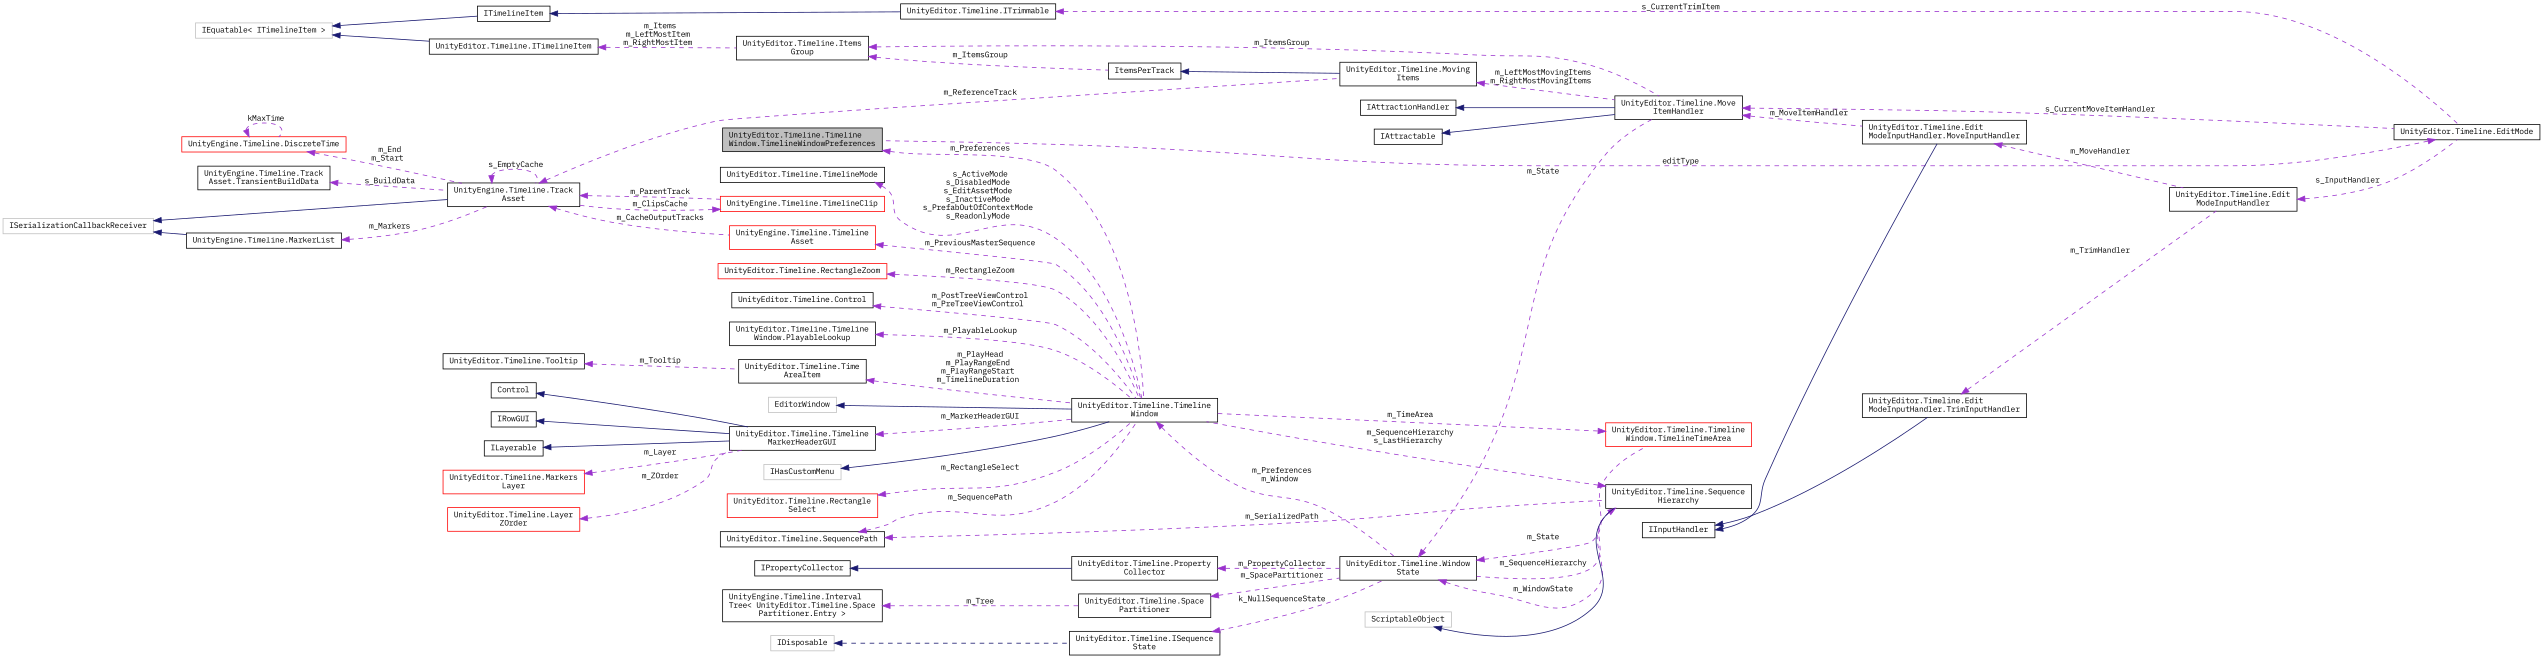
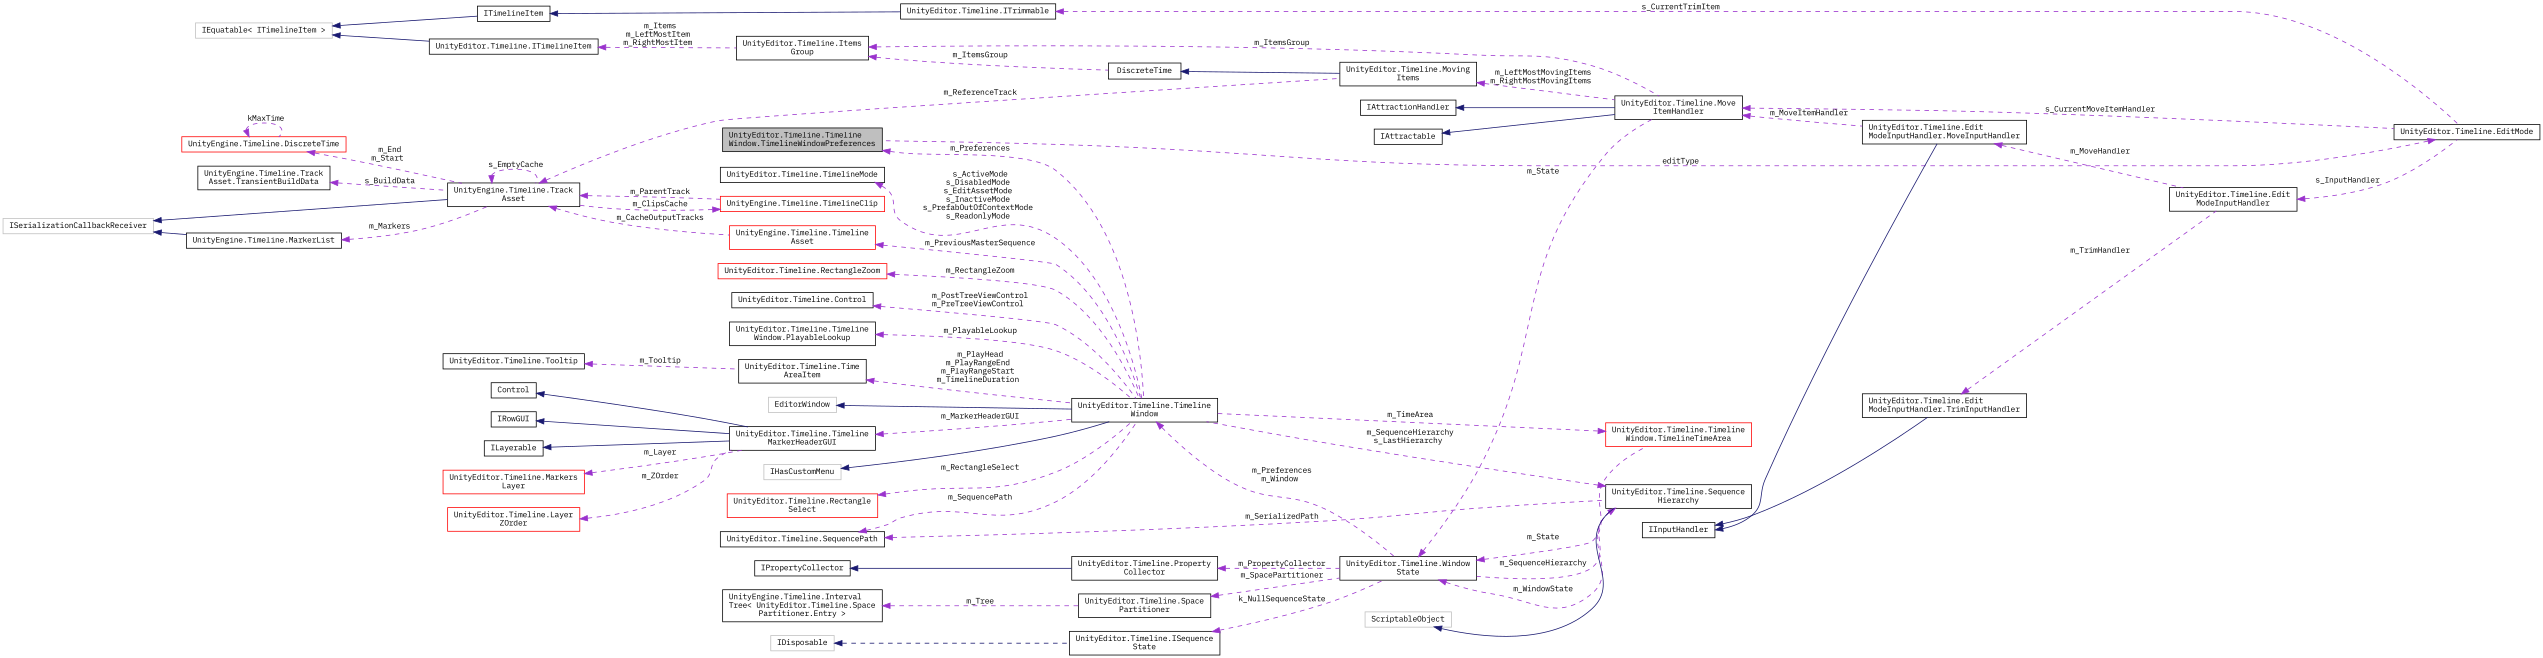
  digraph {
    fontname="IBM Plex Mono"
    rankdir=LR
    node [color=black fillcolor=white fontname="IBM Plex Mono" fontsize=10 shape=record style=filled]
    edge [color=darkorchid3 dir=back fontname="IBM Plex Mono" fontsize=10 labelfontname=Helvetica labelfontsize=10 style=dashed]
    n1 [fillcolor=grey75 fontcolor=black height=0.2 label="UnityEditor.Timeline.Timeline\lWindow.TimelineWindowPreferences" width=0.4]
    n2 [height=0.2 label="UnityEditor.Timeline.Timeline\lWindow" width=0.4]
    n3 [height=0.2 label="UnityEditor.Timeline.Window\lState" width=0.4]
    n4 [height=0.2 label="UnityEditor.Timeline.EditMode" width=0.4]
    n5 [height=0.2 label="UnityEditor.Timeline.ITrimmable" width=0.4]
    n6 [height=0.2 label=ITimelineItem width=0.4]
    n7 [color=grey75 height=0.2 label="IEquatable\< ITimelineItem \>" width=0.4]
    n8 [height=0.2 label="UnityEditor.Timeline.ITimelineItem" width=0.4]
    n9 [height=0.2 label="UnityEditor.Timeline.Items\lGroup" width=0.4]
    n10 [height=0.2 label="UnityEditor.Timeline.Edit\lModeInputHandler" width=0.4]
    n11 [height=0.2 label="UnityEditor.Timeline.Edit\lModeInputHandler.TrimInputHandler" width=0.4]
    n12 [height=0.2 label=IInputHandler width=0.4]
    n13 [height=0.2 label="UnityEditor.Timeline.Edit\lModeInputHandler.MoveInputHandler" width=0.4]
    n14 [height=0.2 label="UnityEditor.Timeline.Move\lItemHandler" width=0.4]
    n15 [height=0.2 label=IAttractable width=0.4]
    n16 [height=0.2 label=IAttractionHandler width=0.4]
-   n17 [height=0.2 label=ItemsPerTrack width=0.4]
+   n17 [height=0.2 label=DiscreteTime width=0.4]
    n18 [height=0.2 label="UnityEditor.Timeline.Moving\lItems" width=0.4]
    n19 [height=0.2 label="UnityEditor.Timeline.Sequence\lHierarchy" width=0.4]
    n20 [color=red height=0.2 label="UnityEditor.Timeline.Timeline\lWindow.TimelineTimeArea" width=0.4]
    n21 [height=0.2 label="UnityEditor.Timeline.ISequence\lState" width=0.4]
    n22 [color=grey75 height=0.2 label=IDisposable width=0.4]
    n23 [height=0.2 label="UnityEditor.Timeline.Property\lCollector" width=0.4]
    n24 [height=0.2 label=IPropertyCollector width=0.4]
    n25 [height=0.2 label="UnityEditor.Timeline.Space\lPartitioner" width=0.4]
    n26 [height=0.2 label="UnityEngine.Timeline.Interval\lTree\< UnityEditor.Timeline.Space\lPartitioner.Entry \>" width=0.4]
    n27 [color=grey75 height=0.2 label=ScriptableObject width=0.4]
    n28 [height=0.2 label="UnityEditor.Timeline.SequencePath" width=0.4]
    n29 [color=grey75 height=0.2 label=EditorWindow width=0.4]
    n30 [color=grey75 height=0.2 label=IHasCustomMenu width=0.4]
    n31 [height=0.2 label="UnityEditor.Timeline.Timeline\lMarkerHeaderGUI" width=0.4]
    n32 [height=0.2 label=IRowGUI width=0.4]
    n33 [height=0.2 label=ILayerable width=0.4]
    n34 [color=red height=0.2 label="UnityEditor.Timeline.Markers\lLayer" width=0.4]
    n35 [color=red height=0.2 label="UnityEditor.Timeline.Layer\lZOrder" width=0.4]
    n36 [height=0.2 label="UnityEditor.Timeline.Time\lAreaItem" width=0.4]
    n37 [height=0.2 label=Control width=0.4]
    n38 [height=0.2 label="UnityEditor.Timeline.Tooltip" width=0.4]
    n39 [color=red height=0.2 label="UnityEngine.Timeline.Timeline\lAsset" width=0.4]
    n40 [height=0.2 label="UnityEngine.Timeline.Track\lAsset" width=0.4]
    n41 [color=red height=0.2 label="UnityEngine.Timeline.TimelineClip" width=0.4]
    n42 [color=grey75 height=0.2 label=ISerializationCallbackReceiver width=0.4]
    n43 [height=0.2 label="UnityEngine.Timeline.MarkerList" width=0.4]
    n44 [color=red height=0.2 label="UnityEngine.Timeline.DiscreteTime" width=0.4]
    n45 [height=0.2 label="UnityEngine.Timeline.Track\lAsset.TransientBuildData" width=0.4]
    n46 [color=red height=0.2 label="UnityEditor.Timeline.Rectangle\lSelect" width=0.4]
    n47 [height=0.2 label="UnityEditor.Timeline.TimelineMode" width=0.4]
    n48 [color=red height=0.2 label="UnityEditor.Timeline.RectangleZoom" width=0.4]
    n49 [height=0.2 label="UnityEditor.Timeline.Control" width=0.4]
    n50 [height=0.2 label="UnityEditor.Timeline.Timeline\lWindow.PlayableLookup" width=0.4]
    n1 -> n2 [label=" m_Preferences"]
    n2 -> n3 [label=" m_Preferences\nm_Window"]
    n3 -> n14 [label=" m_State"]
    n3 -> n19 [label=" m_WindowState"]
    n3 -> n20 [label=" m_State"]
    n4 -> n1 [label=" editType"]
    n5 -> n4 [label=" s_CurrentTrimItem"]
    n6 -> n5 [color=midnightblue style=solid]
    n7 -> n6 [color=midnightblue style=solid]
    n7 -> n8 [color=midnightblue style=solid]
    n8 -> n9 [label=" m_Items\nm_LeftMostItem\nm_RightMostItem"]
    n9 -> n14 [label=" m_ItemsGroup"]
    n9 -> n17 [label=" m_ItemsGroup"]
    n10 -> n4 [label=" s_InputHandler"]
    n11 -> n10 [label=" m_TrimHandler"]
    n12 -> n11 [color=midnightblue style=solid]
    n12 -> n13 [color=midnightblue style=solid]
    n13 -> n10 [label=" m_MoveHandler"]
    n14 -> n4 [label=" s_CurrentMoveItemHandler"]
    n14 -> n13 [label=" m_MoveItemHandler"]
    n15 -> n14 [color=midnightblue style=solid]
    n16 -> n14 [color=midnightblue style=solid]
    n17 -> n18 [color=midnightblue style=solid]
    n18 -> n14 [label=" m_LeftMostMovingItems\nm_RightMostMovingItems"]
    n19 -> n2 [label=" m_SequenceHierarchy\ns_LastHierarchy"]
    n19 -> n3 [label=" m_SequenceHierarchy"]
    n20 -> n2 [label=" m_TimeArea"]
    n21 -> n3 [label=" k_NullSequenceState"]
    n22 -> n21 [color=midnightblue]
    n23 -> n3 [label=" m_PropertyCollector"]
    n24 -> n23 [color=midnightblue style=solid]
    n25 -> n3 [label=" m_SpacePartitioner"]
    n26 -> n25 [label=" m_Tree"]
    n27 -> n19 [color=midnightblue style=solid]
    n28 -> n2 [label=" m_SequencePath"]
    n28 -> n19 [label=" m_SerializedPath"]
    n29 -> n2 [color=midnightblue style=solid]
    n30 -> n2 [color=midnightblue style=solid]
    n31 -> n2 [label=" m_MarkerHeaderGUI"]
    n32 -> n31 [color=midnightblue style=solid]
    n33 -> n31 [color=midnightblue style=solid]
    n34 -> n31 [label=" m_Layer"]
    n35 -> n31 [label=" m_ZOrder"]
    n36 -> n2 [label=" m_PlayHead\nm_PlayRangeEnd\nm_PlayRangeStart\nm_TimelineDuration"]
    n37 -> n31 [color=midnightblue style=solid]
    n38 -> n36 [label=" m_Tooltip"]
    n39 -> n2 [label=" m_PreviousMasterSequence"]
    n40 -> n18 [label=" m_ReferenceTrack"]
    n40 -> n39 [label=" m_CacheOutputTracks"]
    n40 -> n40 [label=" s_EmptyCache"]
    n40 -> n41 [label=" m_ParentTrack"]
    n41 -> n40 [label=" m_ClipsCache"]
    n42 -> n40 [color=midnightblue style=solid]
    n42 -> n43 [color=midnightblue style=solid]
    n43 -> n40 [label=" m_Markers"]
    n44 -> n40 [label=" m_End\nm_Start"]
    n44 -> n44 [label=" kMaxTime"]
    n45 -> n40 [label=" s_BuildData"]
    n46 -> n2 [label=" m_RectangleSelect"]
    n47 -> n2 [label=" s_ActiveMode\ns_DisabledMode\ns_EditAssetMode\ns_InactiveMode\ns_PrefabOutOfContextMode\ns_ReadonlyMode"]
    n48 -> n2 [label=" m_RectangleZoom"]
    n49 -> n2 [label=" m_PostTreeViewControl\nm_PreTreeViewControl"]
    n50 -> n2 [label=" m_PlayableLookup"]
  }
